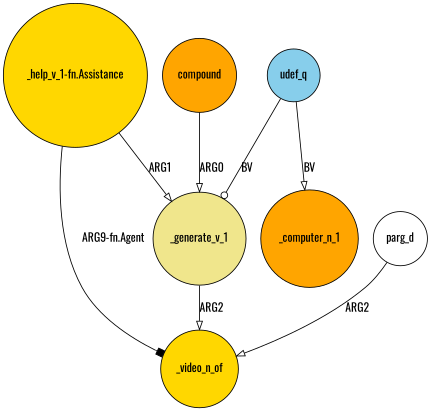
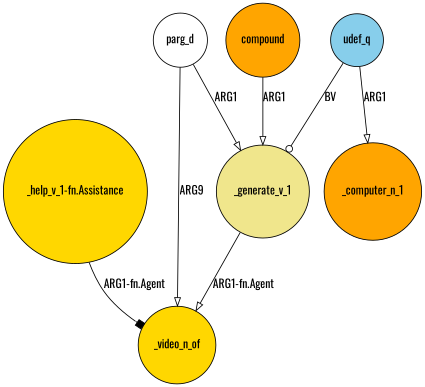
  digraph {
    fontname=Oswald
    node [fillcolor=gold fontname=Oswald shape=circle style=filled]
    edge [arrowhead=onormal fontname=Oswald]
    "_help_v_1-fn.Assistance"
    _video_n_of
    _generate_v_1 [fillcolor=khaki]
    compound [fillcolor=orange]
    _computer_n_1 [fillcolor=orange]
    parg_d [fillcolor=white]
    udef_q [fillcolor=skyblue]
-   "_help_v_1-fn.Assistance" -> _video_n_of [arrowhead=box label="ARG9-fn.Agent"]
-   _generate_v_1 -> _video_n_of [label=ARG2]
-   compound -> _generate_v_1 [label=ARG0]
-   parg_d -> _video_n_of [label=ARG2]
-   "_help_v_1-fn.Assistance" -> _generate_v_1 [label=ARG1]
+   "_help_v_1-fn.Assistance" -> _video_n_of [arrowhead=box label="ARG1-fn.Agent"]
+   _generate_v_1 -> _video_n_of [label="ARG1-fn.Agent"]
+   compound -> _generate_v_1 [label=ARG1]
+   parg_d -> _video_n_of [label=ARG9]
+   parg_d -> _generate_v_1 [label=ARG1]
    udef_q -> _generate_v_1 [arrowhead=odot label=BV]
-   udef_q -> _computer_n_1 [label=BV]
+   udef_q -> _computer_n_1 [label=ARG1]
  }
